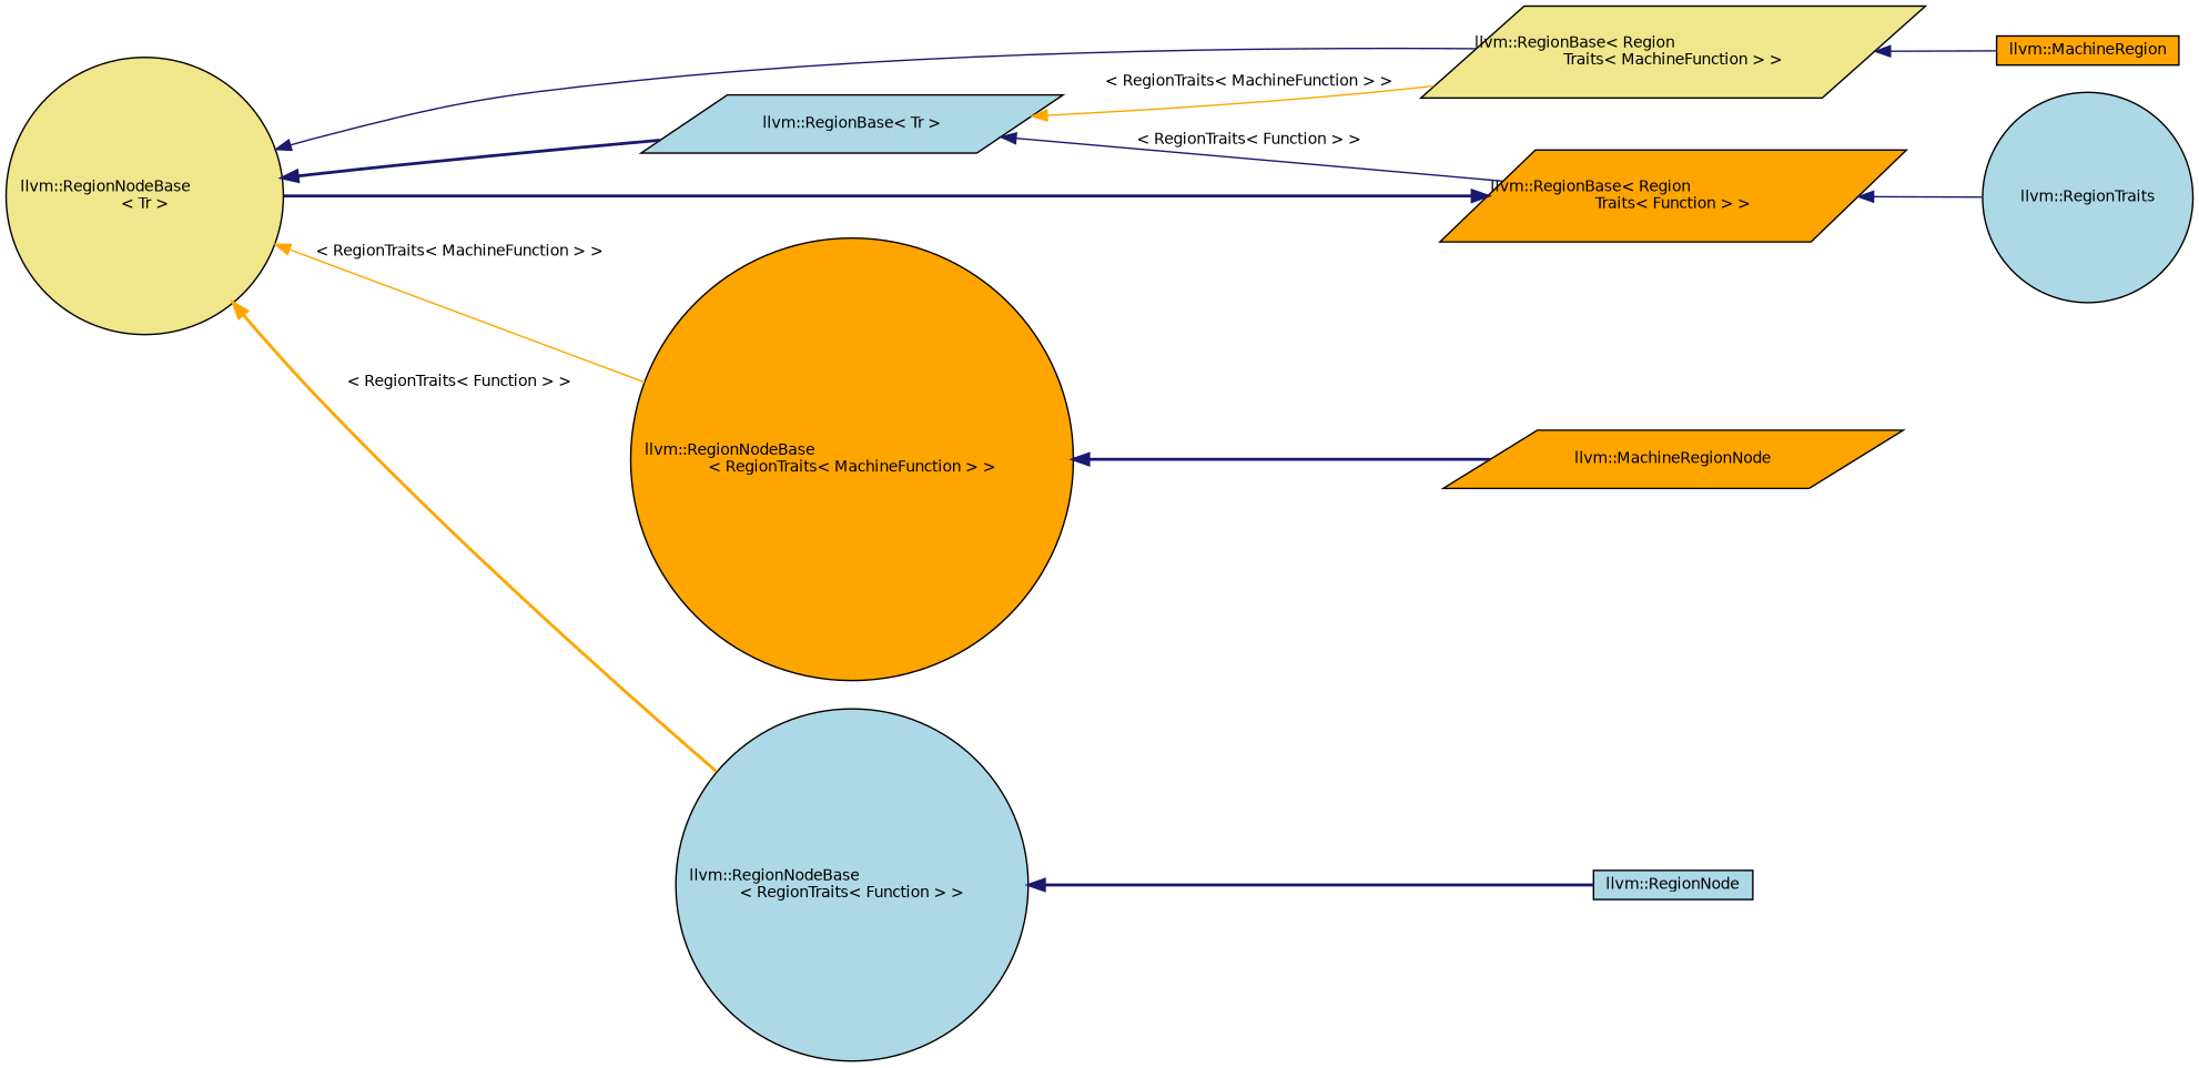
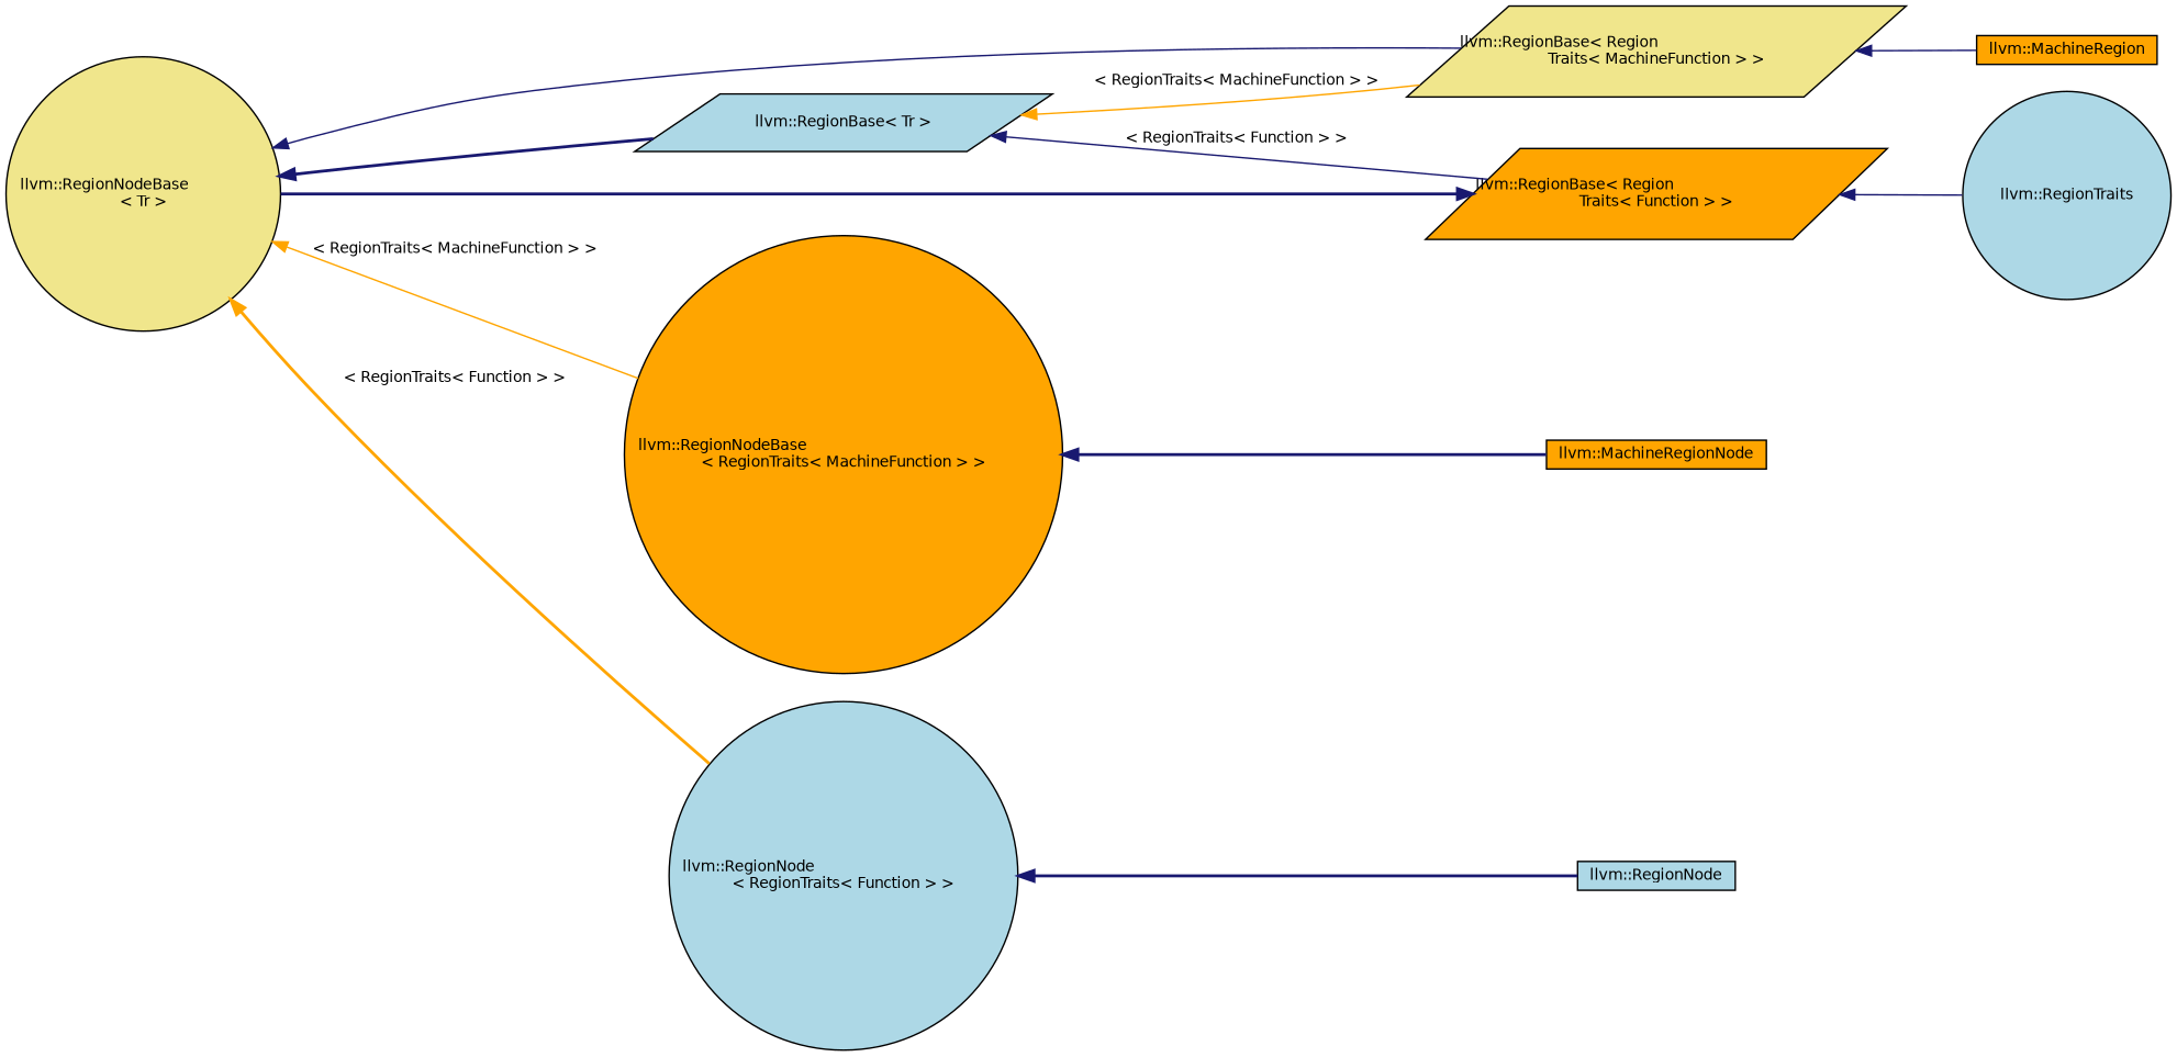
  digraph {
    rankdir=LR
    node [color=black fillcolor=lightblue fontname=Helvetica fontsize=10 shape=circle style=filled]
    edge [color=midnightblue dir=back fontname=Helvetica fontsize=10 labelfontname=Helvetica labelfontsize=10 style=solid]
    n1 [fillcolor=khaki fontcolor=black height=0.2 label="llvm::RegionNodeBase\l\< Tr \>" width=0.4]
    n2 [fillcolor=khaki height=0.2 label="llvm::RegionBase\< Region\lTraits\< MachineFunction \> \>" shape=parallelogram width=0.4]
    n3 [height=0.2 label="llvm::RegionBase\< Tr \>" shape=parallelogram width=0.4]
    n4 [fillcolor=orange height=0.2 label="llvm::RegionNodeBase\l\< RegionTraits\< MachineFunction \> \>" width=0.4]
-   n5 [height=0.2 label="llvm::RegionNodeBase\l\< RegionTraits\< Function \> \>" width=0.4]
+   n5 [height=0.2 label="llvm::RegionNode\l\< RegionTraits\< Function \> \>" width=0.4]
    n6 [fillcolor=orange height=0.2 label="llvm::MachineRegion" shape=box width=0.4]
    n7 [fillcolor=orange height=0.2 label="llvm::RegionBase\< Region\lTraits\< Function \> \>" shape=parallelogram width=0.4]
    n8 [height=0.2 label="llvm::RegionTraits" width=0.4]
-   n9 [fillcolor=orange height=0.2 label="llvm::MachineRegionNode" shape=parallelogram width=0.4]
+   n9 [fillcolor=orange height=0.2 label="llvm::MachineRegionNode" shape=box width=0.4]
    n10 [height=0.2 label="llvm::RegionNode" shape=box width=0.4]
    n1 -> n2
    n1 -> n3 [style=bold]
    n1 -> n4 [color=orange label=" \< RegionTraits\< MachineFunction \> \>"]
    n1 -> n5 [color=orange label=" \< RegionTraits\< Function \> \>" style=bold]
    n2 -> n6
    n3 -> n2 [color=orange label=" \< RegionTraits\< MachineFunction \> \>"]
    n3 -> n7 [label=" \< RegionTraits\< Function \> \>"]
    n4 -> n9 [style=bold]
    n5 -> n10 [style=bold]
    n7 -> n1 [style=bold]
    n7 -> n8
  }
